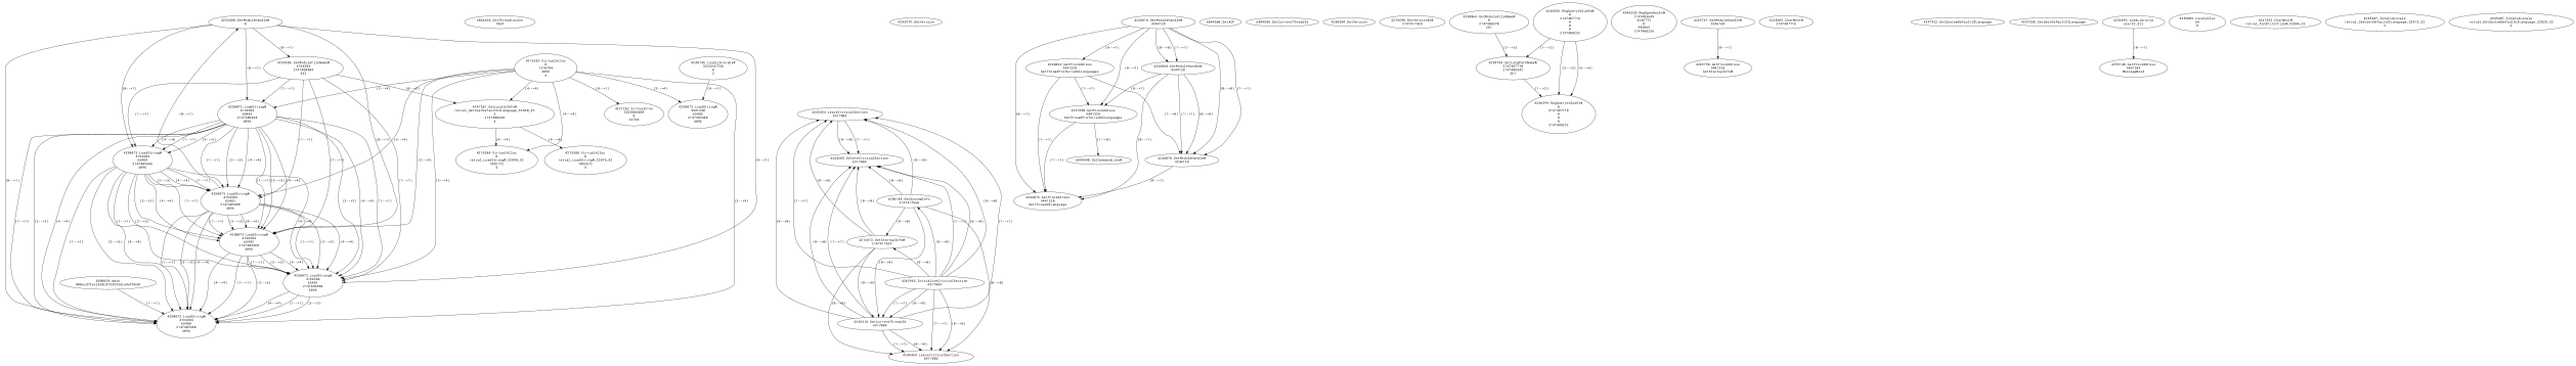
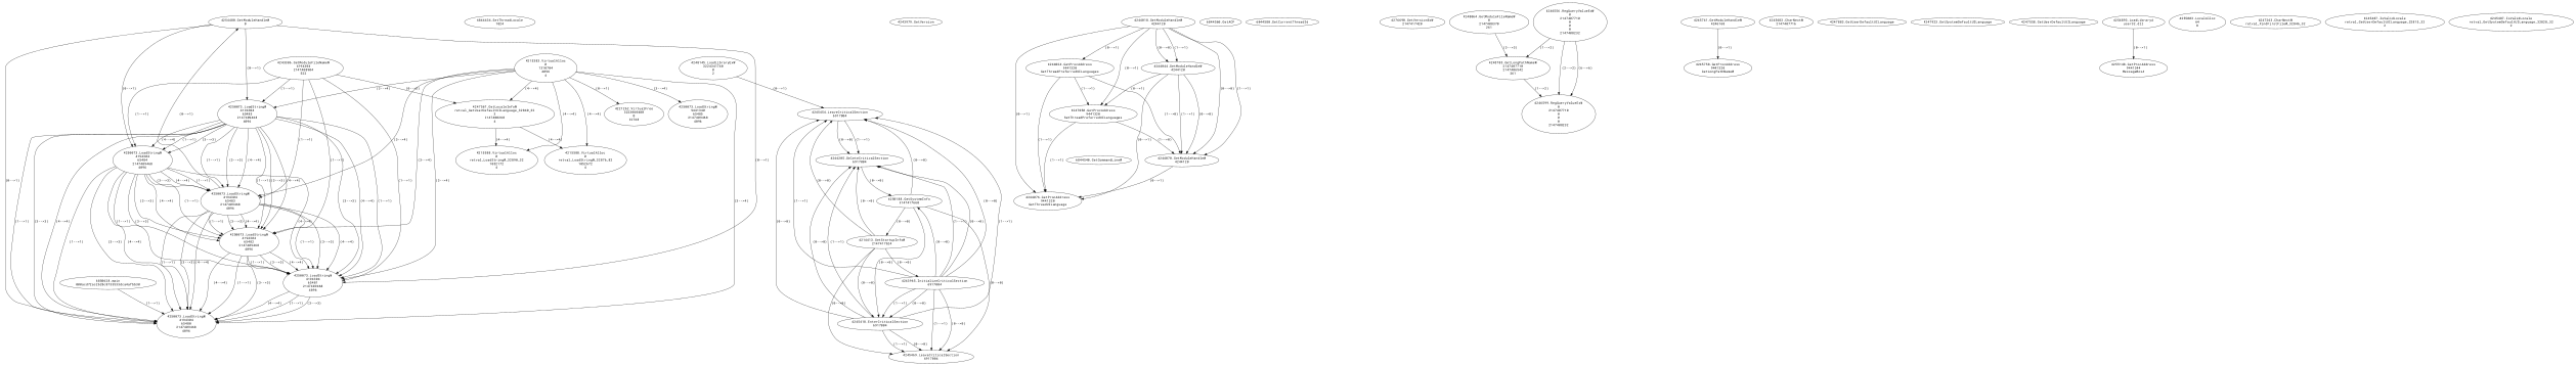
  digraph {
    fontname="Roboto Mono"
    node [fontname="Roboto Mono"]
    edge [fontname="Roboto Mono"]
    n1 [label="6850628.main\n000acd72ac2628c8733533dca4afbb30"]
    n2 [label="4250073.LoadStringW\n4194304\n65480\n2147409468\n4096"]
    n3 [label="4254480.GetModuleHandleW\n0"]
    n4 [label="4243306.GetModuleFileNameW\n4194304\n2147408904\n522"]
    n5 [label="4250073.LoadStringW\n4194304\n65485\n2147409468\n4096"]
    n6 [label="4250073.LoadStringW\n4194304\n65484\n2147409468\n4096"]
    n7 [label="4250073.LoadStringW\n4194304\n65482\n2147409468\n4096"]
    n8 [label="4250073.LoadStringW\n4194304\n65481\n2147409468\n4096"]
    n9 [label="4250073.LoadStringW\n4194304\n65483\n2147409468\n4096"]
    n10 [label="4247567.GetLocaleInfoW\nretval_GetUserDefaultUILanguage_32840_32\n3\n2147408268\n4"]
    n11 [label="6844434.SetThreadLocale\n1024"]
    n12 [label="4243965.InitializeCriticalSection\n6917004"]
    n13 [label="4250188.GetSystemInfo\n9147417660"]
    n14 [label="4214413.GetStartupInfoW\n2147417624"]
-   n15 [label="4245418.GetCurrentThreadId\n6917004"]
+   n15 [label="4245418.EnterCriticalSection\n6917004"]
    n16 [label="4245454.LeaveCriticalSection\n6917004"]
    n17 [label="4244205.DeleteCriticalSection\n6917004"]
    n18 [label="4245469.LeaveCriticalSection\n6917004"]
    n19 [label="4243979.GetVersion\n"]
    n20 [label="4244018.GetModuleHandleW\n4244120"]
    n21 [label="4244024.GetProcAddress\n9441320\nGetThreadPreferredUILanguages"]
    n22 [label="4244044.GetModuleHandleW\n4244120"]
    n23 [label="4247050.GetProcAddress\n9441320\nSetThreadPreferredUILanguages"]
    n24 [label="4244070.GetModuleHandleW\n4244120"]
    n25 [label="4244076.GetProcAddress\n9441320\nGetThreadUILanguage"]
    n26 [label="6844540.GetCommandLineW\n"]
    n27 [label="6844560.GetACP\n"]
    n28 [label="6844580.GetCurrentThreadId\n"]
-   n29 [label="4250204.GetVersion\n"]
    n30 [label="4276690.GetVersionExW\n2147417420"]
    n31 [label="4215588.VirtualAlloc\n0\nretval_LoadStringW_32890_32\n1052172\n4"]
    n32 [label="4215588.VirtualAlloc\n0\nretval_LoadStringW_32876_82\n1052672\n4"]
    n33 [label="4248064.GetModuleFileNameW\n0\n2147408370\n261"]
    n34 [label="4245785.GetLongPathNameW\n2147407710\n2147406542\n261"]
    n35 [label="4246599.RegQueryValueExW\n0\n2147407710\n0\n0\n0\n2147408232"]
    n36 [label="4215383.VirtualAlloc\n0\n1310704\n4096\n4"]
    n37 [label="4221262.VirtualFree\n3223060480\n0\n32768"]
    n38 [label="4250073.LoadStringW\n9441340\n65485\n2147409468\n4096"]
-   n39 [label="4246338.RegOpenKeyExW\n2147483649\n4246772\n0\n983065\n2147408236"]
    n40 [label="4245741.GetModuleHandleW\n4246160"]
-   n41 [label="4245758.GetProcAddress\n9441320\nGetStartupInfoW"]
+   n41 [label="4245758.GetProcAddress\n9441320\nGetLongPathNameW"]
    n42 [label="4246556.RegQueryValueExW\n0\n2147407710\n0\n0\n0\n2147408232"]
    n43 [label="4245683.CharNextW\n2147407716"]
+   n44 [label="4247883.GetUserDefaultUILanguage\n"]
    n45 [label="4247923.GetSystemDefaultUILanguage\n"]
    n46 [label="4247558.GetUserDefaultUILanguage\n"]
    n47 [label="4248145.LoadLibraryExW\n3224341740\n0\n2"]
    n48 [label="4254893.LoadLibraryA\nuser32.dll"]
    n49 [label="4255148.GetProcAddress\n9441344\nMessageBoxA"]
    n50 [label="4255003.LocalAlloc\n64\n8"]
    n51 [label="4247263.CharNextW\nretval_FindFirstFileW_32846_32"]
    n52 [label="4245487.IsValidLocale\nretval_GetUserDefaultUILanguage_32815_32\n2"]
    n53 [label="4245487.IsValidLocale\nretval_GetSystemDefaultUILanguage_32828_32\n2"]
    n1 -> n2 [label="(1-->1)"]
    n3 -> n2 [label="(0-->1)"]
-   n3 -> n4 [label="(0-->1)"]
    n3 -> n5 [label="(0-->1)"]
    n3 -> n6 [label="(0-->1)"]
-   n3 -> n7 [label="(0-->1)"]
    n3 -> n8 [label="(0-->1)"]
    n4 -> n5 [label="(1-->1)"]
    n4 -> n6 [label="(1-->1)"]
    n4 -> n7 [label="(1-->1)"]
    n4 -> n8 [label="(1-->1)"]
    n4 -> n9 [label="(1-->1)"]
    n4 -> n10 [label="(0-->2)"]
    n5 -> n2 [label="(1-->1)"]
    n5 -> n2 [label="(3-->3)"]
    n5 -> n2 [label="(4-->4)"]
    n5 -> n6 [label="(1-->1)"]
    n5 -> n6 [label="(3-->3)"]
    n5 -> n6 [label="(4-->4)"]
    n5 -> n7 [label="(1-->1)"]
    n5 -> n7 [label="(3-->3)"]
    n5 -> n7 [label="(4-->4)"]
    n5 -> n8 [label="(1-->1)"]
    n5 -> n8 [label="(3-->3)"]
    n5 -> n8 [label="(4-->4)"]
    n5 -> n9 [label="(1-->1)"]
    n5 -> n9 [label="(3-->3)"]
    n5 -> n9 [label="(4-->4)"]
    n6 -> n2 [label="(1-->1)"]
    n6 -> n2 [label="(3-->3)"]
    n6 -> n2 [label="(4-->4)"]
    n6 -> n7 [label="(1-->1)"]
    n6 -> n7 [label="(3-->3)"]
    n6 -> n7 [label="(4-->4)"]
    n6 -> n8 [label="(1-->1)"]
    n6 -> n8 [label="(3-->3)"]
    n6 -> n8 [label="(4-->4)"]
    n6 -> n9 [label="(1-->1)"]
    n6 -> n9 [label="(3-->3)"]
    n6 -> n9 [label="(4-->4)"]
    n7 -> n2 [label="(1-->1)"]
    n7 -> n2 [label="(3-->3)"]
    n7 -> n2 [label="(4-->4)"]
    n7 -> n8 [label="(1-->1)"]
    n7 -> n8 [label="(3-->3)"]
    n7 -> n8 [label="(4-->4)"]
    n8 -> n2 [label="(1-->1)"]
    n8 -> n2 [label="(3-->3)"]
    n8 -> n2 [label="(4-->4)"]
    n9 -> n2 [label="(1-->1)"]
    n9 -> n2 [label="(3-->3)"]
    n9 -> n2 [label="(4-->4)"]
    n9 -> n3 [label="(0-->1)"]
    n9 -> n7 [label="(1-->1)"]
    n9 -> n7 [label="(3-->3)"]
    n9 -> n7 [label="(4-->4)"]
    n9 -> n8 [label="(1-->1)"]
    n9 -> n8 [label="(3-->3)"]
    n9 -> n8 [label="(4-->4)"]
    n10 -> n31 [label="(4-->4)"]
    n10 -> n32 [label="(4-->4)"]
    n12 -> n13 [label="(0-->0)"]
-   n12 -> n14 [label="(0-->0)"]
+   n14 -> n12 [label="(0-->0)"]
    n12 -> n15 [label="(1-->1)"]
    n12 -> n15 [label="(0-->0)"]
    n12 -> n16 [label="(1-->1)"]
    n12 -> n16 [label="(0-->0)"]
    n12 -> n17 [label="(1-->1)"]
    n12 -> n17 [label="(0-->0)"]
    n12 -> n18 [label="(1-->1)"]
    n12 -> n18 [label="(0-->0)"]
    n13 -> n14 [label="(0-->0)"]
    n13 -> n15 [label="(0-->0)"]
    n13 -> n16 [label="(0-->0)"]
-   n13 -> n17 [label="(0-->0)"]
+   n17 -> n13 [label="(0-->0)"]
    n13 -> n18 [label="(0-->0)"]
    n14 -> n15 [label="(0-->0)"]
    n14 -> n16 [label="(0-->0)"]
    n14 -> n17 [label="(0-->0)"]
    n14 -> n18 [label="(0-->0)"]
    n15 -> n16 [label="(1-->1)"]
    n15 -> n16 [label="(0-->0)"]
    n15 -> n17 [label="(1-->1)"]
    n15 -> n17 [label="(0-->0)"]
    n15 -> n18 [label="(1-->1)"]
    n15 -> n18 [label="(0-->0)"]
    n16 -> n17 [label="(1-->1)"]
    n16 -> n17 [label="(0-->0)"]
    n20 -> n21 [label="(0-->1)"]
    n20 -> n22 [label="(1-->1)"]
    n20 -> n22 [label="(0-->0)"]
    n20 -> n23 [label="(0-->1)"]
    n20 -> n24 [label="(1-->1)"]
    n20 -> n24 [label="(0-->0)"]
    n20 -> n25 [label="(0-->1)"]
    n21 -> n23 [label="(1-->1)"]
    n21 -> n24 [label="(1-->0)"]
    n21 -> n25 [label="(1-->1)"]
    n22 -> n23 [label="(0-->1)"]
    n22 -> n24 [label="(1-->1)"]
    n22 -> n24 [label="(0-->0)"]
    n22 -> n25 [label="(0-->1)"]
-   n23 -> n26 [label="(1-->0)"]
+   n23 -> n24 [label="(1-->0)"]
    n23 -> n25 [label="(1-->1)"]
    n24 -> n25 [label="(0-->1)"]
    n33 -> n34 [label="(3-->3)"]
    n34 -> n35 [label="(1-->2)"]
    n36 -> n2 [label="(3-->4)"]
    n36 -> n5 [label="(3-->4)"]
    n36 -> n7 [label="(3-->4)"]
    n36 -> n8 [label="(3-->4)"]
    n36 -> n9 [label="(3-->4)"]
    n36 -> n10 [label="(4-->4)"]
    n36 -> n31 [label="(4-->4)"]
+   n36 -> n32 [label="(4-->4)"]
    n36 -> n37 [label="(0-->1)"]
    n36 -> n38 [label="(3-->4)"]
    n40 -> n41 [label="(0-->1)"]
    n42 -> n34 [label="(1-->2)"]
    n42 -> n35 [label="(2-->2)"]
    n42 -> n35 [label="(6-->6)"]
-   n47 -> n38 [label="(0-->1)"]
+   n47 -> n16 [label="(0-->1)"]
    n48 -> n49 [label="(0-->1)"]
  }
